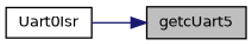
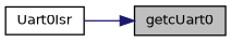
  digraph {
    rankdir=RL
    node [color=black fontname=Helvetica fontsize=10 shape=record style=filled]
-   n1 [fillcolor=grey75 fontcolor=black height=0.2 label=getcUart5 width=0.4]
+   n1 [fillcolor=grey75 fontcolor=black height=0.2 label=getcUart0 width=0.4]
    n2 [fillcolor=white height=0.2 label=Uart0Isr width=0.4]
    n1 -> n2 [color=midnightblue dir=back fontname=Helvetica fontsize=10 labelfontname=Helvetica labelfontsize=10 style=solid]
  }
